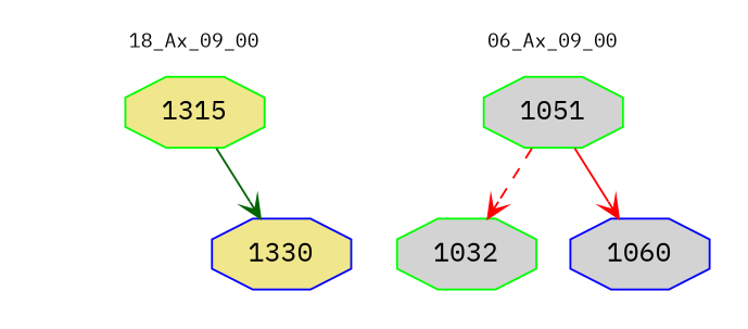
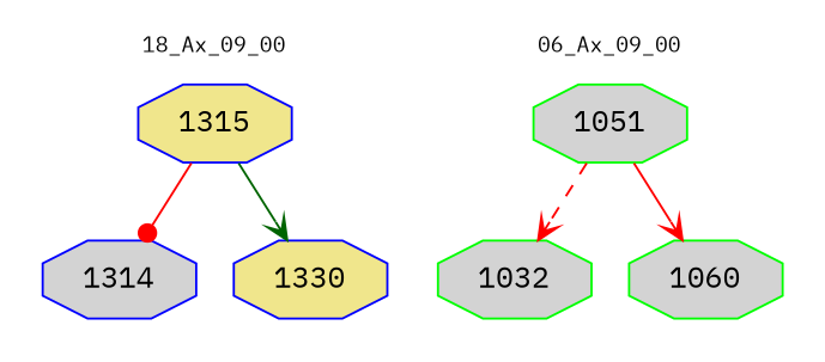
  digraph {
    fontname="IBM Plex Mono"
    node [color=blue fillcolor=lightgrey fontname="IBM Plex Mono" shape=octagon style=filled]
    edge [arrowhead=vee color=red fontname="IBM Plex Mono" style=solid]
-   n1 [color=green fillcolor=khaki label=1315]
+   n1 [fillcolor=khaki label=1315]
+   n2 [label=1314]
    n3 [fillcolor=khaki label=1330]
    n4 [color=green label=1051]
    n5 [color=green label=1032]
-   n6 [label=1060]
+   n6 [color=green label=1060]
    subgraph cluster_1 {
      color=white
      fontsize=10
      label="18_Ax_09_00"
      n1
+     n2
      n3
    }
    subgraph cluster_2 {
      color=white
      fontsize=10
      label="06_Ax_09_00"
      n4
      n5
      n6
    }
+   n1 -> n2 [arrowhead=dot]
    n1 -> n3 [color=darkgreen]
    n4 -> n5 [style=dashed]
    n4 -> n6
  }
